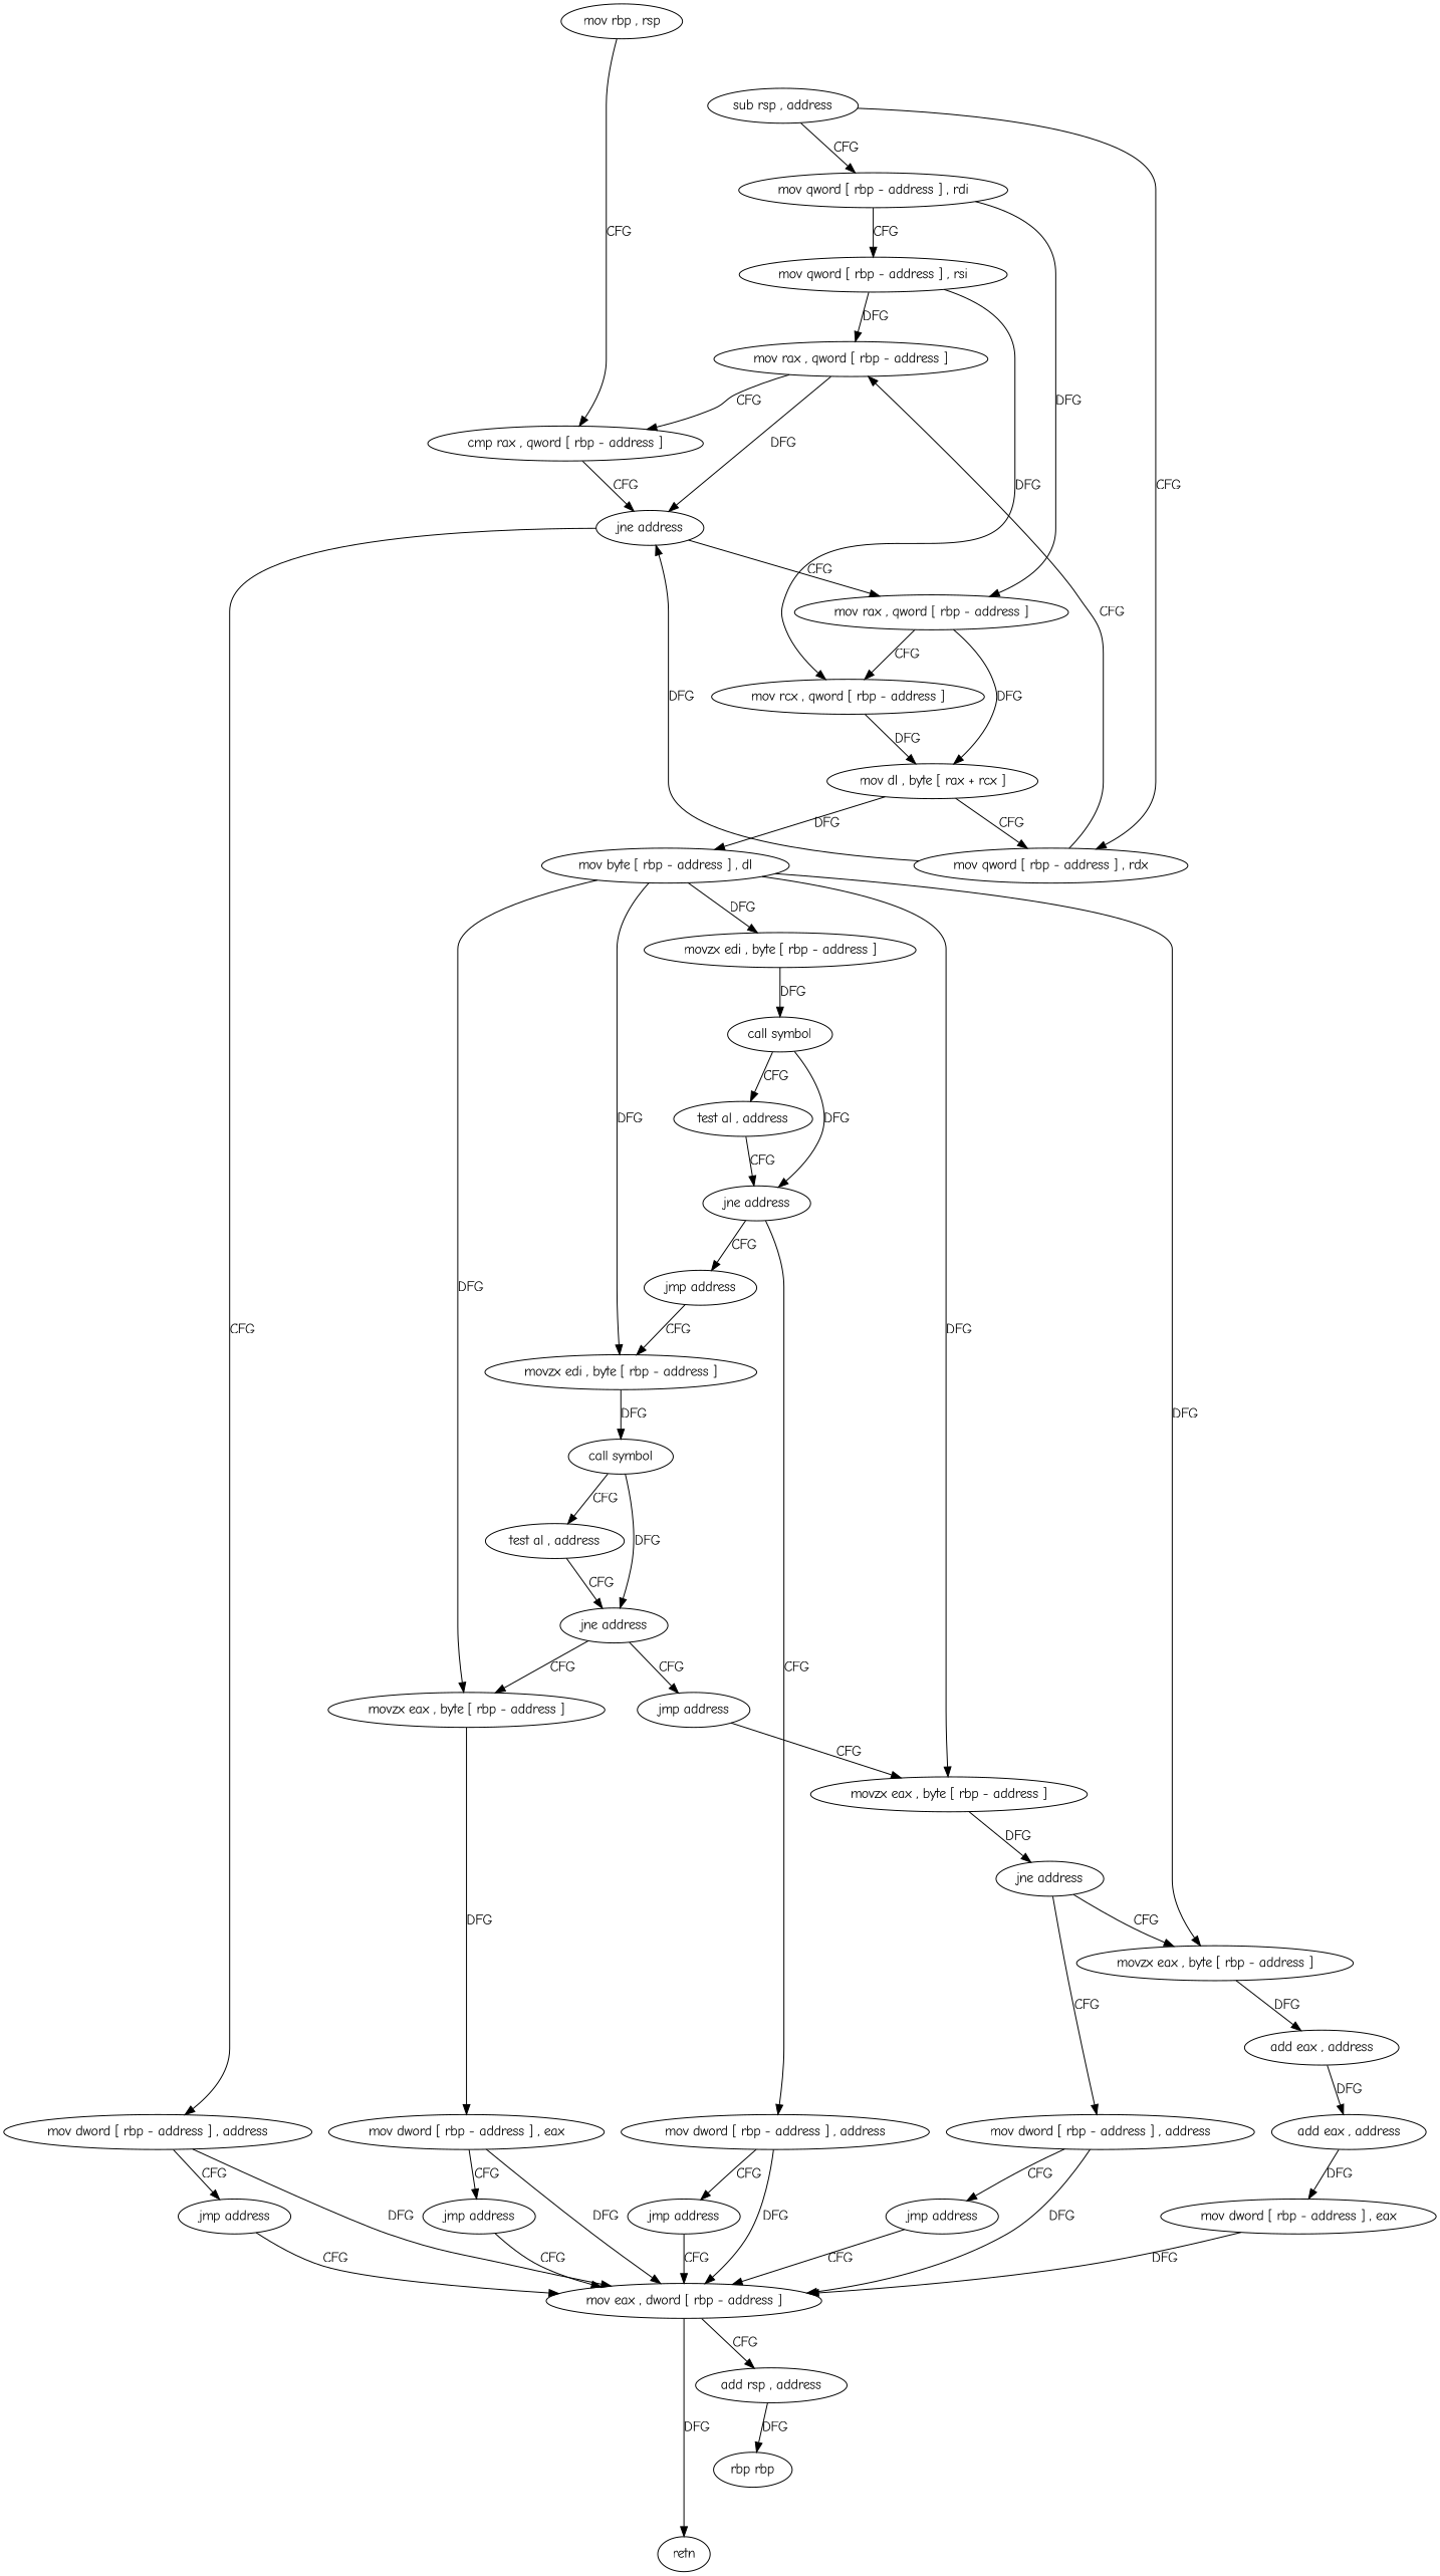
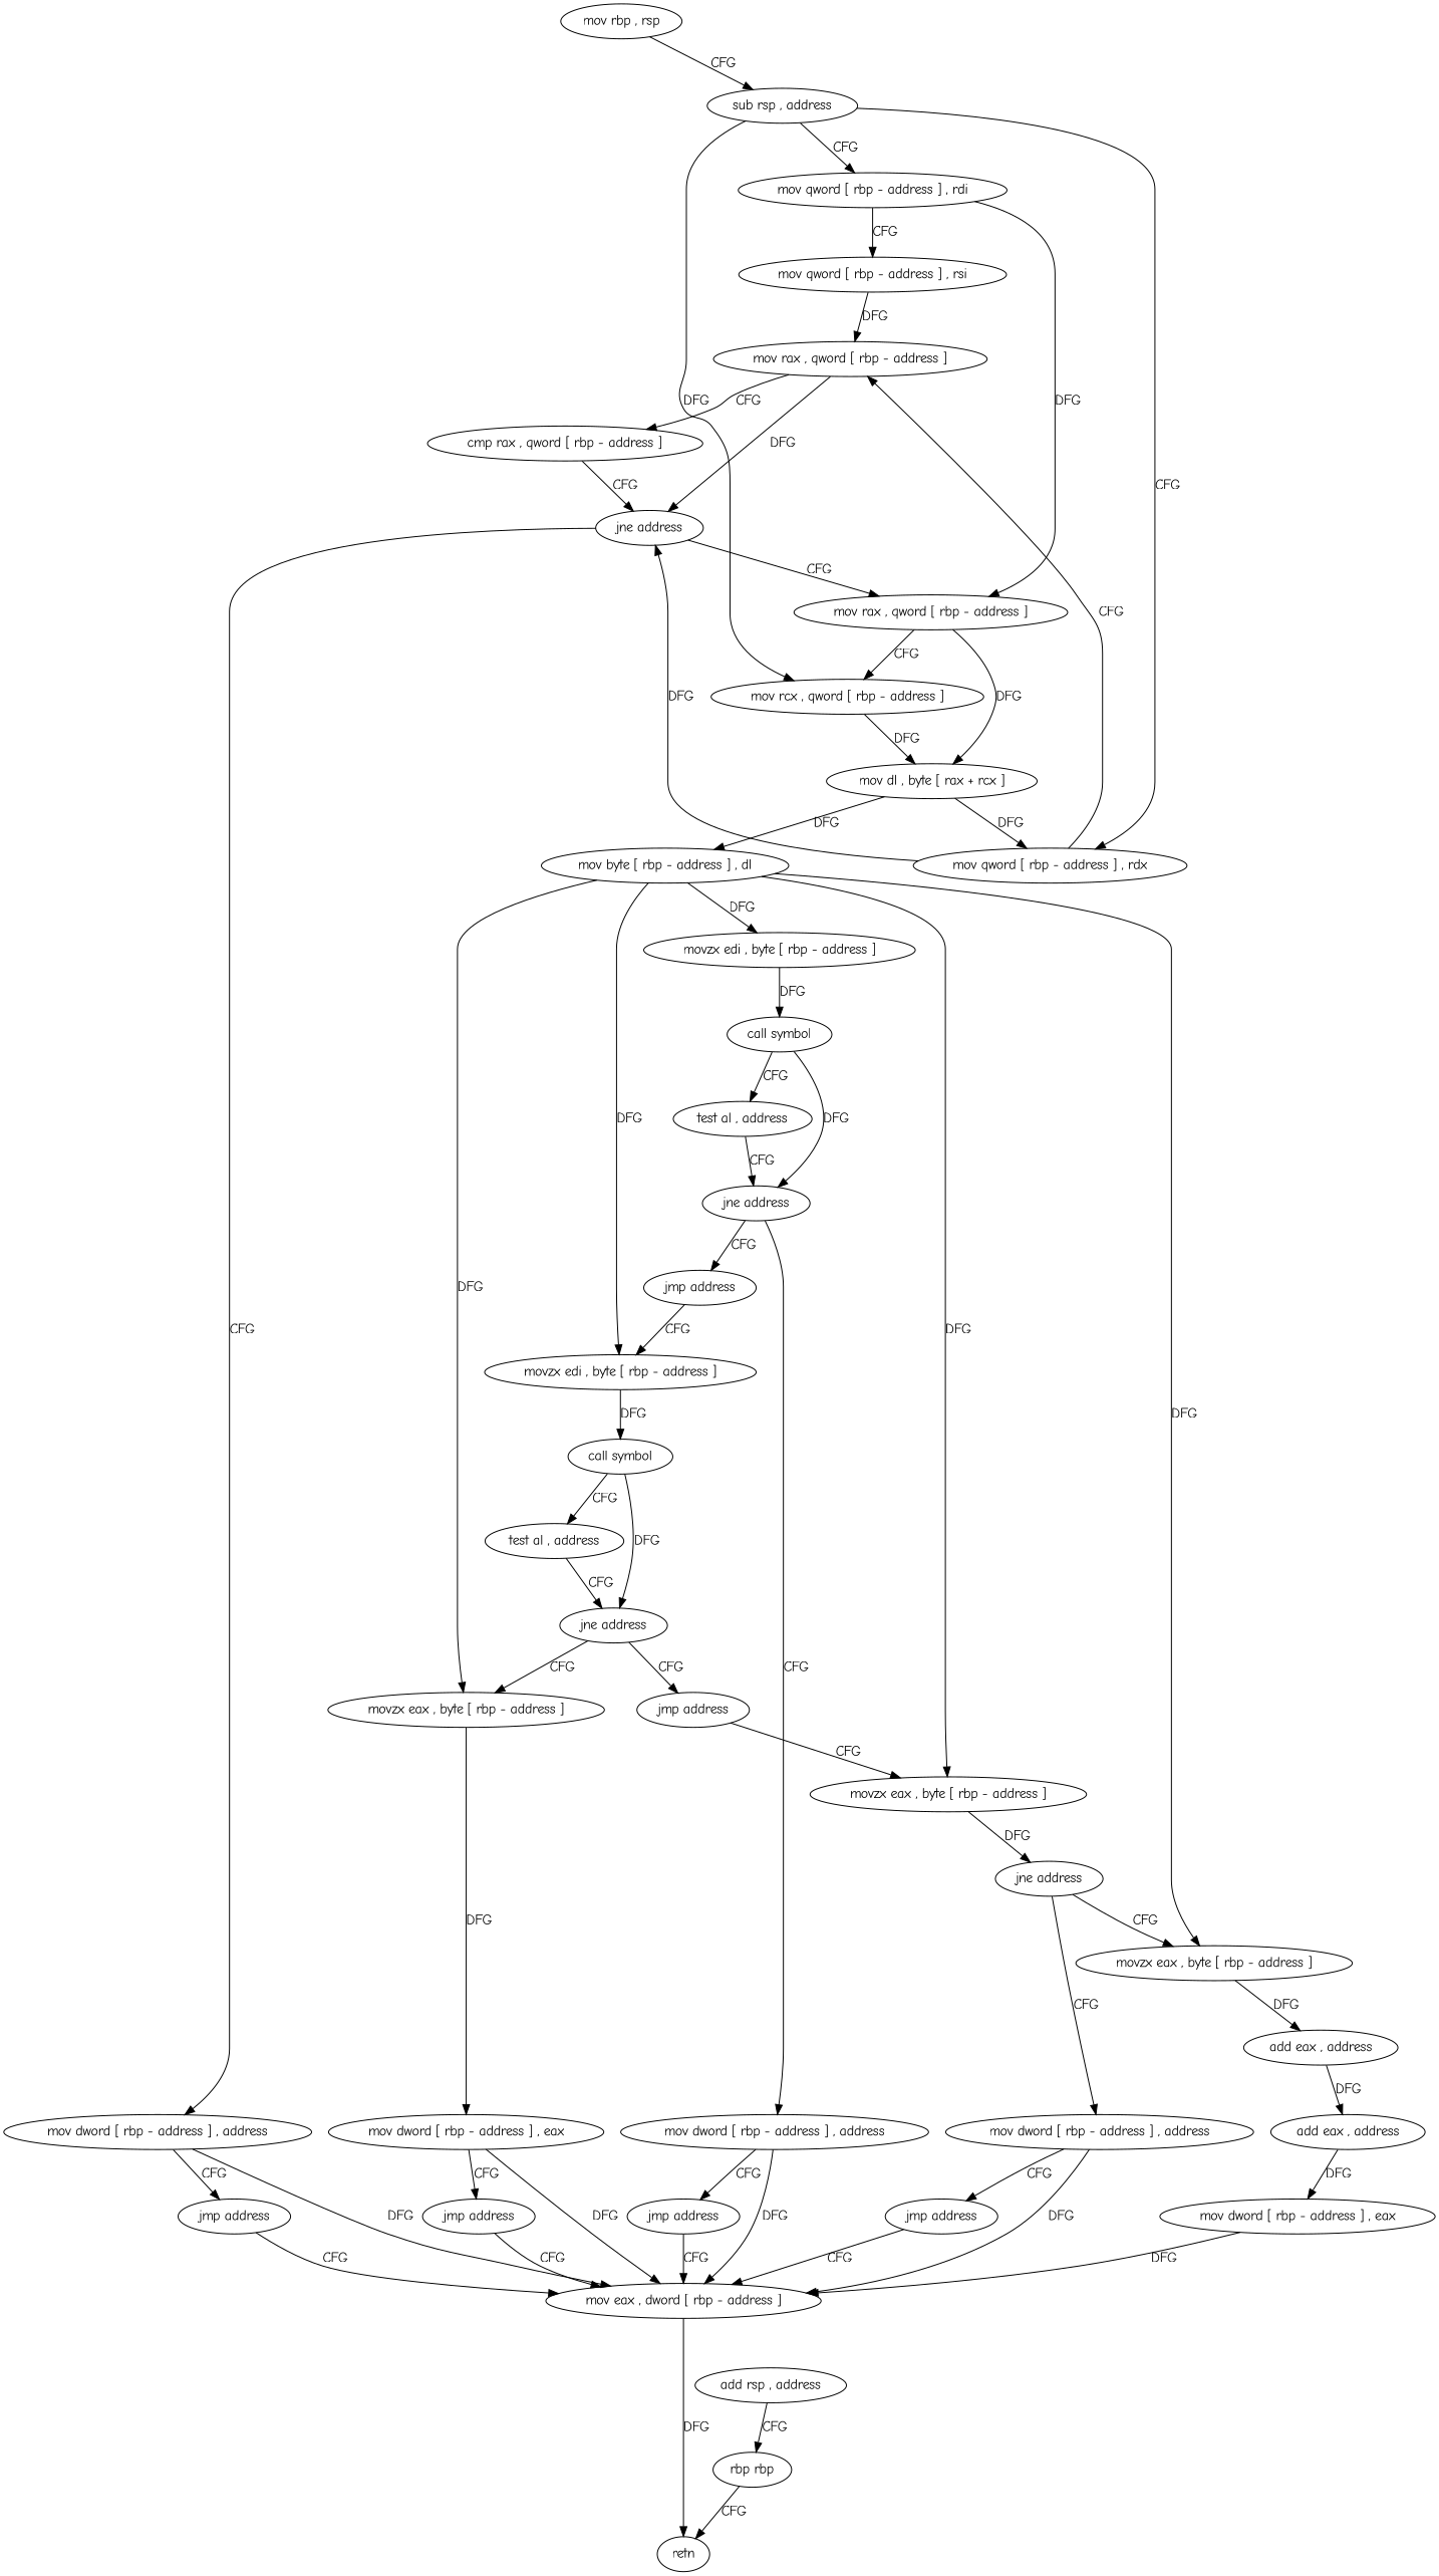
  digraph {
    fontname="Comic Neue"
    node [fontname="Comic Neue"]
    edge [fontname="Comic Neue"]
    n1 [label="mov rbp , rsp"]
    n2 [label="sub rsp , address"]
    n3 [label="mov qword [ rbp - address ] , rdi"]
    n4 [label="mov qword [ rbp - address ] , rdx"]
    n5 [label="mov qword [ rbp - address ] , rsi"]
    n6 [label="mov rax , qword [ rbp - address ]"]
    n7 [label="mov rax , qword [ rbp - address ]"]
    n8 [label="mov rcx , qword [ rbp - address ]"]
    n9 [label="mov dl , byte [ rax + rcx ]"]
    n10 [label="jne address"]
    n11 [label="cmp rax , qword [ rbp - address ]"]
    n12 [label="mov dword [ rbp - address ] , address"]
    n13 [label="jmp address"]
    n14 [label="mov eax , dword [ rbp - address ]"]
    n15 [label="mov byte [ rbp - address ] , dl"]
    n16 [label="add rsp , address"]
    n17 [label=retn]
    n18 [label="movzx edi , byte [ rbp - address ]"]
    n19 [label="movzx edi , byte [ rbp - address ]"]
    n20 [label="movzx eax , byte [ rbp - address ]"]
    n21 [label="movzx eax , byte [ rbp - address ]"]
    n22 [label="movzx eax , byte [ rbp - address ]"]
    n23 [label="call symbol"]
    n24 [label="call symbol"]
    n25 [label="mov dword [ rbp - address ] , eax"]
    n26 [label="jne address"]
    n27 [label="add eax , address"]
    n28 [label="test al , address"]
    n29 [label="jne address"]
    n30 [label="mov dword [ rbp - address ] , address"]
    n31 [label="jmp address"]
    n32 [label="jmp address"]
    n33 [label="rbp rbp"]
    n34 [label="test al , address"]
    n35 [label="jne address"]
    n36 [label="jmp address"]
    n37 [label="jmp address"]
    n38 [label="mov dword [ rbp - address ] , address"]
    n39 [label="jmp address"]
    n40 [label="add eax , address"]
    n41 [label="mov dword [ rbp - address ] , eax"]
-   n1 -> n11 [label=CFG]
+   n1 -> n2 [label=CFG]
    n2 -> n3 [label=CFG]
    n2 -> n4 [label=CFG]
    n3 -> n5 [label=CFG]
    n3 -> n6 [label=DFG]
    n4 -> n7 [label=CFG]
    n4 -> n10 [label=DFG]
    n5 -> n7 [label=DFG]
-   n5 -> n8 [label=DFG]
+   n2 -> n8 [label=DFG]
    n6 -> n8 [label=CFG]
    n6 -> n9 [label=DFG]
    n7 -> n10 [label=DFG]
    n7 -> n11 [label=CFG]
    n8 -> n9 [label=DFG]
-   n9 -> n4 [label=CFG]
+   n9 -> n4 [label=DFG]
    n9 -> n15 [label=DFG]
    n10 -> n6 [label=CFG]
    n10 -> n12 [label=CFG]
    n11 -> n10 [label=CFG]
    n12 -> n13 [label=CFG]
    n12 -> n14 [label=DFG]
    n13 -> n14 [label=CFG]
-   n14 -> n16 [label=CFG]
    n14 -> n17 [label=DFG]
    n15 -> n18 [label=DFG]
    n15 -> n19 [label=DFG]
    n15 -> n20 [label=DFG]
    n15 -> n21 [label=DFG]
    n15 -> n22 [label=DFG]
-   n16 -> n33 [label=DFG]
+   n16 -> n33 [label=CFG]
    n18 -> n23 [label=DFG]
    n19 -> n24 [label=DFG]
    n20 -> n25 [label=DFG]
    n21 -> n26 [label=DFG]
    n22 -> n27 [label=DFG]
    n23 -> n28 [label=CFG]
    n23 -> n29 [label=DFG]
    n24 -> n34 [label=CFG]
    n24 -> n35 [label=DFG]
    n25 -> n14 [label=DFG]
    n25 -> n37 [label=CFG]
    n26 -> n22 [label=CFG]
    n26 -> n38 [label=CFG]
    n27 -> n40 [label=DFG]
    n28 -> n29 [label=CFG]
    n29 -> n30 [label=CFG]
    n29 -> n31 [label=CFG]
    n30 -> n14 [label=DFG]
    n30 -> n32 [label=CFG]
    n31 -> n19 [label=CFG]
    n32 -> n14 [label=CFG]
+   n33 -> n17 [label=CFG]
    n34 -> n35 [label=CFG]
    n35 -> n20 [label=CFG]
    n35 -> n36 [label=CFG]
    n36 -> n21 [label=CFG]
    n37 -> n14 [label=CFG]
    n38 -> n14 [label=DFG]
    n38 -> n39 [label=CFG]
    n39 -> n14 [label=CFG]
    n40 -> n41 [label=DFG]
    n41 -> n14 [label=DFG]
  }
